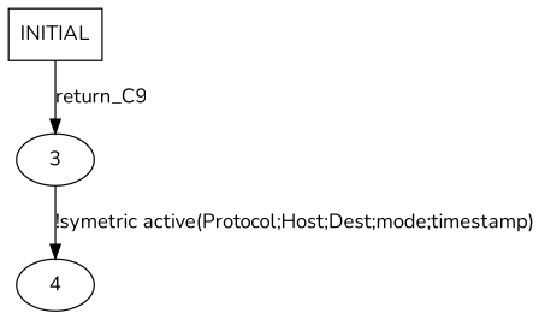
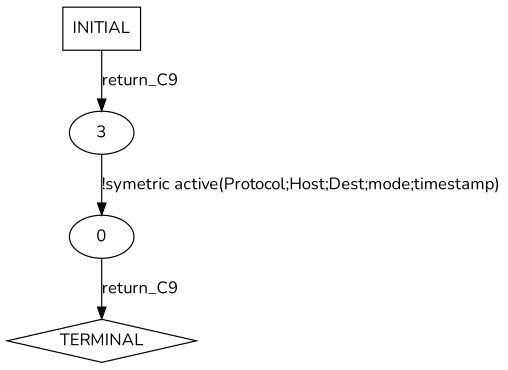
  digraph {
    fontname=Nunito
    node [fontname=Nunito]
    edge [fontname=Nunito]
    n1 [label=INITIAL shape=box]
    n2 [label=3]
-   n3 [label=4]
+   n3 [label=0]
+   n4 [label=TERMINAL shape=diamond]
    n1 -> n2 [label=return_C9]
    n2 -> n3 [label="!symetric active(Protocol;Host;Dest;mode;timestamp)"]
+   n3 -> n4 [label=return_C9]
  }
